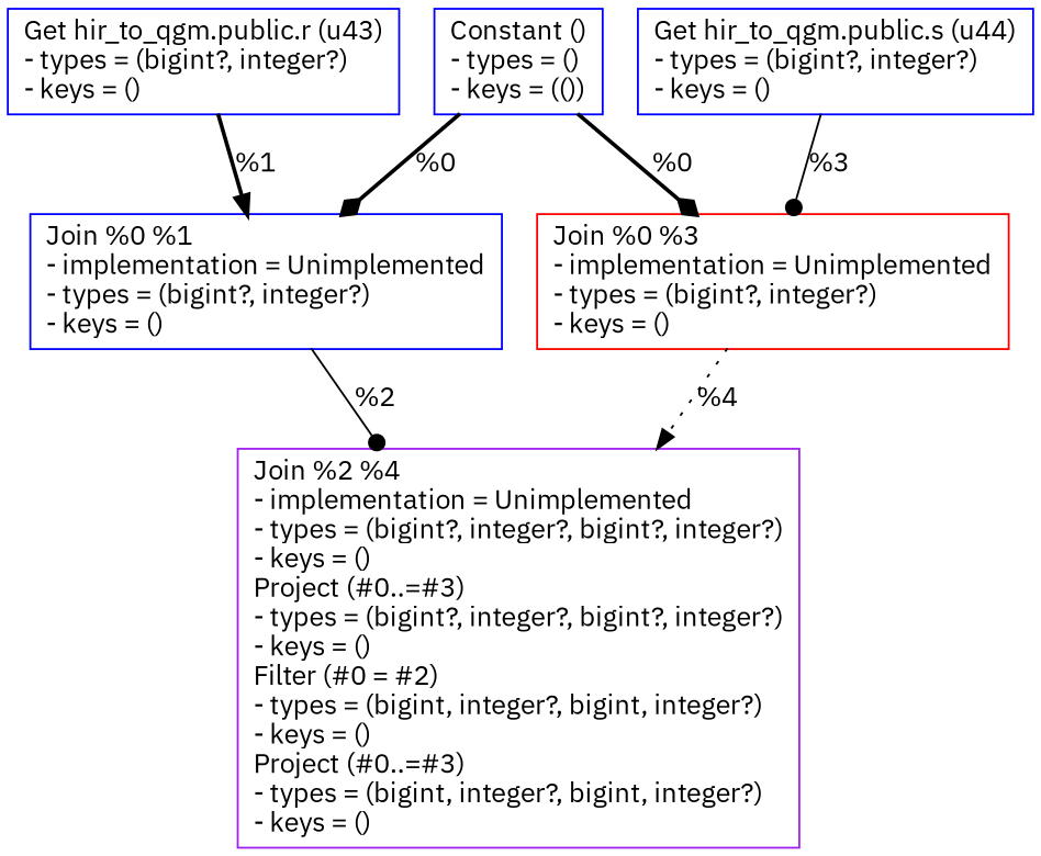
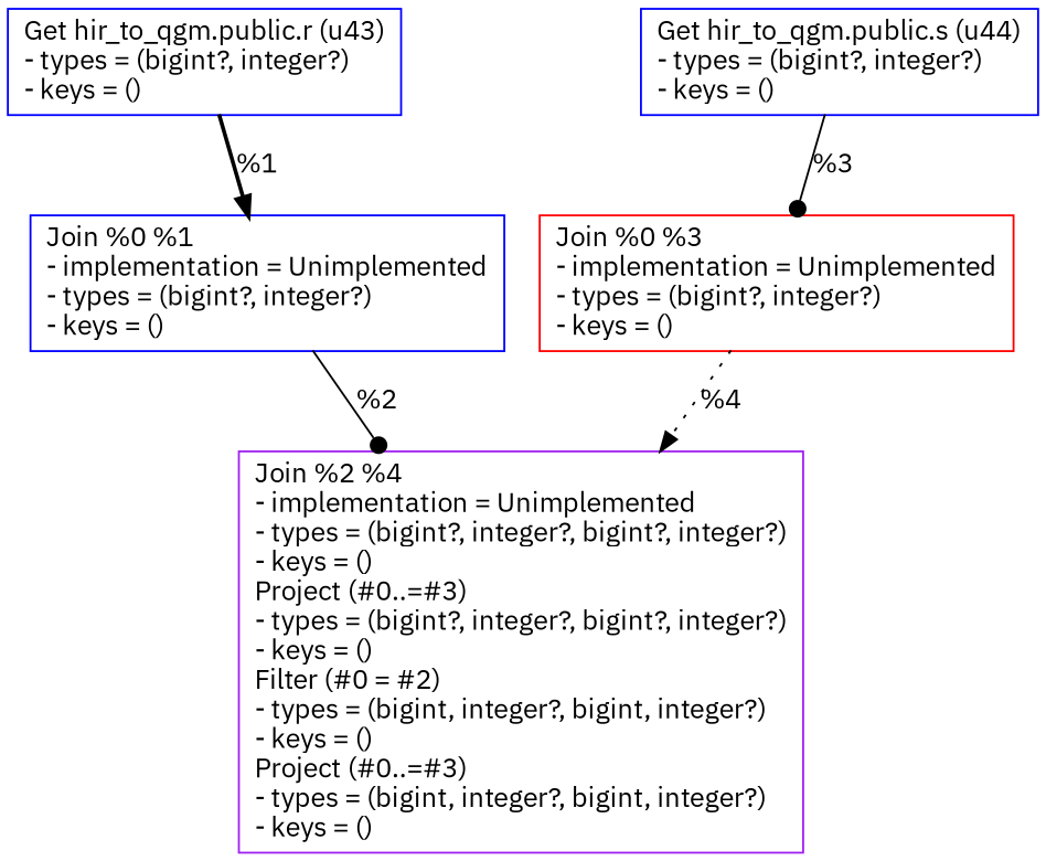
  digraph {
    fontname="IBM Plex Sans"
    node [shape=record color=blue fontname="IBM Plex Sans"]
    edge [style=bold arrowhead=diamond fontname="IBM Plex Sans"]
-   n1 [label="Constant ()\l- types = ()\l- keys = (())\l"]
    n2 [label="Join %0 %1\l- implementation = Unimplemented\l- types = (bigint?, integer?)\l- keys = ()\l"]
    n3 [label="Join %0 %3\l- implementation = Unimplemented\l- types = (bigint?, integer?)\l- keys = ()\l" color=red]
    n4 [label="Get hir_to_qgm.public.r (u43)\l- types = (bigint?, integer?)\l- keys = ()\l"]
    n5 [label="Join %2 %4\l- implementation = Unimplemented\l- types = (bigint?, integer?, bigint?, integer?)\l- keys = ()\lProject (#0..=#3)\l- types = (bigint?, integer?, bigint?, integer?)\l- keys = ()\lFilter (#0 = #2)\l- types = (bigint, integer?, bigint, integer?)\l- keys = ()\lProject (#0..=#3)\l- types = (bigint, integer?, bigint, integer?)\l- keys = ()\l" color=purple]
    n6 [label="Get hir_to_qgm.public.s (u44)\l- types = (bigint?, integer?)\l- keys = ()\l"]
-   n1 -> n2 [label="%0\l"]
-   n1 -> n3 [label="%0\l"]
    n2 -> n5 [label="%2\l" style=solid arrowhead=dot]
    n3 -> n5 [label="%4\l" style=dotted arrowhead=normal]
    n4 -> n2 [label="%1\l" arrowhead=normal]
    n6 -> n3 [label="%3\l" style=solid arrowhead=dot]
  }
